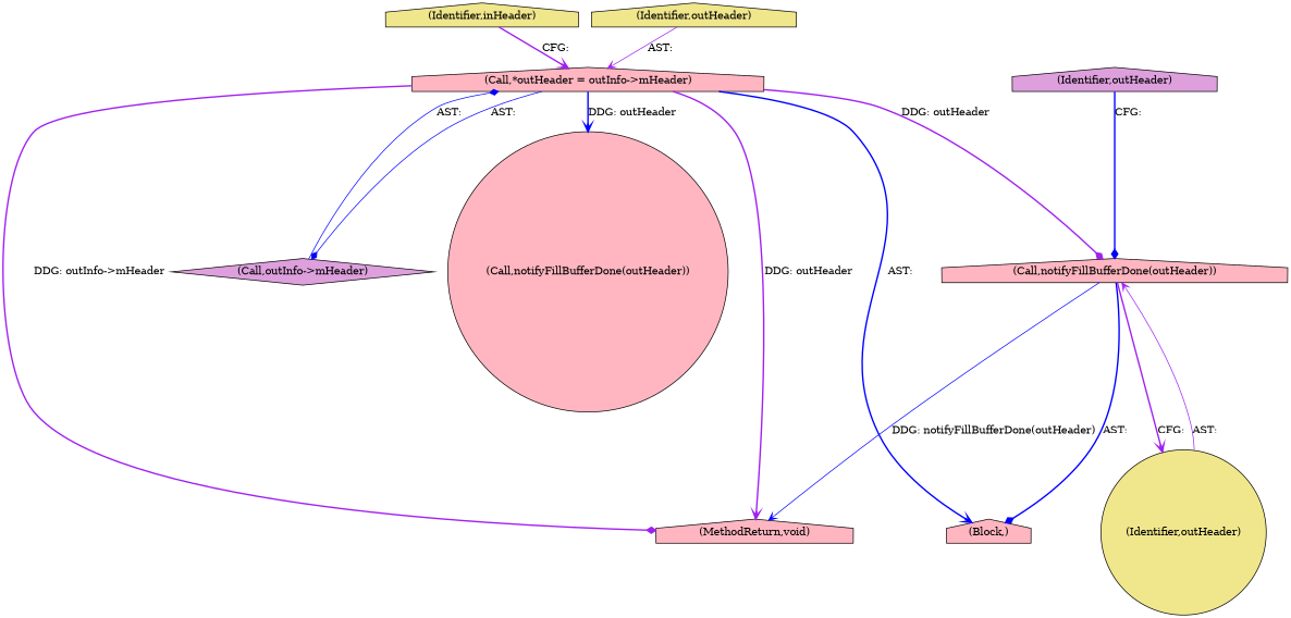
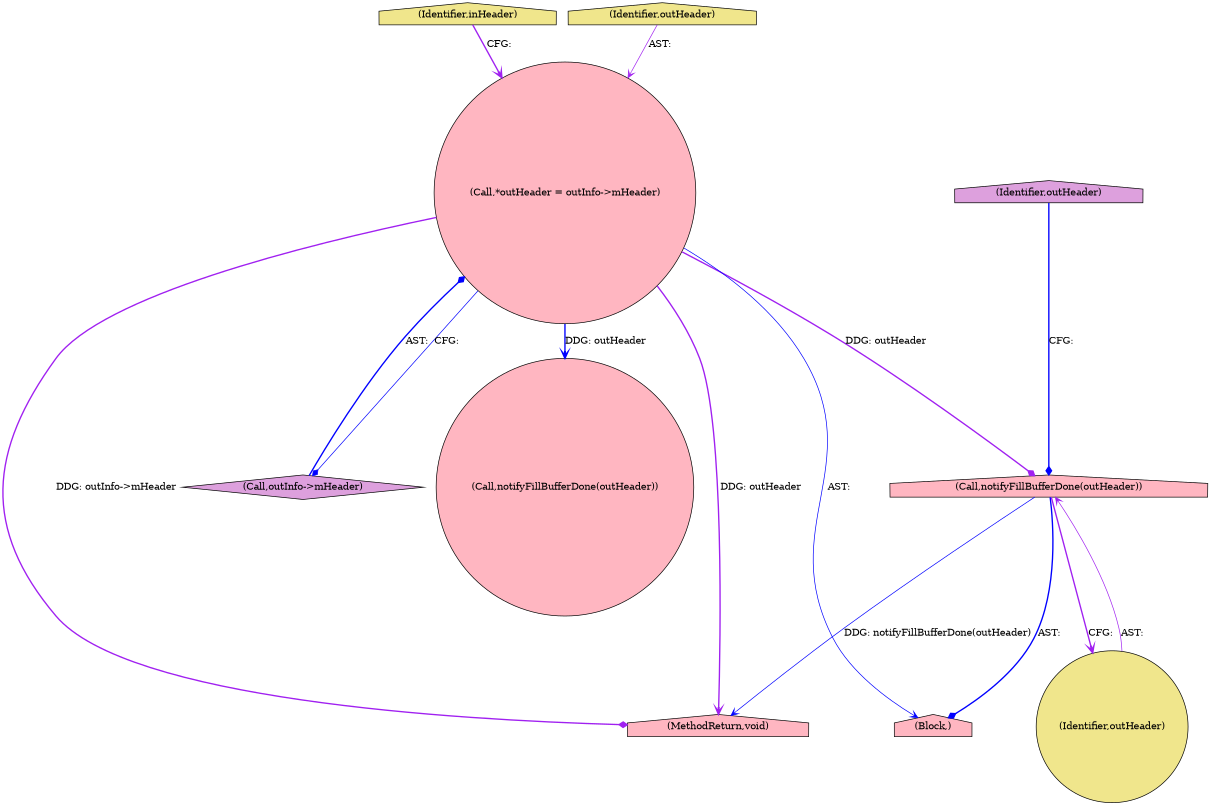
  digraph {
    node [fillcolor=lightpink shape=house style=filled]
    edge [arrowhead=vee color=blue style=bold]
    n1 [label="(Call,notifyFillBufferDone(outHeader))"]
    n2 [label="(MethodReturn,void)"]
    n3 [label="(Block,)"]
    n4 [fillcolor=khaki label="(Identifier,outHeader)" shape=circle]
-   n5 [label="(Call,*outHeader = outInfo->mHeader)"]
+   n5 [label="(Call,*outHeader = outInfo->mHeader)" shape=circle]
    n6 [fillcolor=plum label="(Call,outInfo->mHeader)" shape=diamond]
    n7 [label="(Call,notifyFillBufferDone(outHeader))" shape=circle]
    n8 [fillcolor=khaki label="(Identifier,inHeader)"]
    n9 [fillcolor=plum label="(Identifier,outHeader)"]
    n10 [fillcolor=khaki label="(Identifier,outHeader)"]
    n1 -> n2 [label="DDG: notifyFillBufferDone(outHeader)" style=solid]
    n1 -> n3 [arrowhead=diamond label="AST: "]
    n1 -> n4 [color=purple label="CFG: "]
    n4 -> n1 [color=purple label="AST: " style=solid]
    n5 -> n1 [arrowhead=diamond color=purple label="DDG: outHeader"]
    n5 -> n2 [color=purple label="DDG: outHeader"]
    n5 -> n2 [arrowhead=diamond color=purple label="DDG: outInfo->mHeader"]
-   n5 -> n3 [label="AST: "]
-   n5 -> n6 [arrowhead=diamond label="AST: " style=solid]
+   n5 -> n3 [label="AST: " style=solid]
+   n5 -> n6 [arrowhead=diamond label="CFG: " style=solid]
    n5 -> n7 [label="DDG: outHeader"]
-   n6 -> n5 [arrowhead=diamond label="AST: " style=solid]
+   n6 -> n5 [arrowhead=diamond label="AST: "]
    n8 -> n5 [color=purple label="CFG: "]
    n9 -> n1 [arrowhead=diamond label="CFG: "]
    n10 -> n5 [color=purple label="AST: " style=solid]
  }
